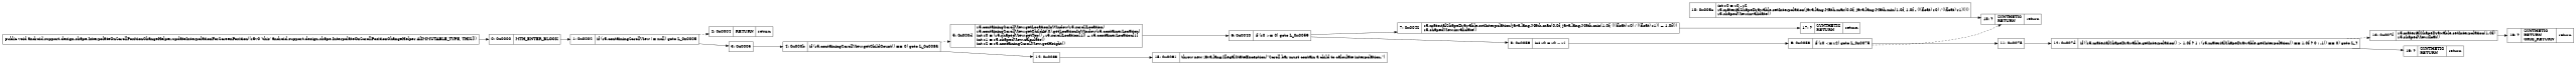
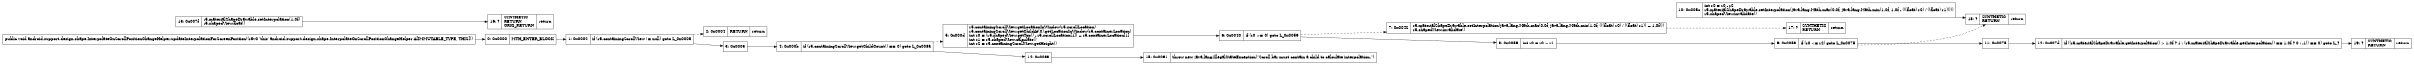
  digraph {
    rankdir=LR
    node [shape=record]
    n1 [label="{0\:\ 0x0000|MTH_ENTER_BLOCK\l}"]
    n2 [label="{1\:\ 0x0002|if (r5.containingScrollView != null) goto L_0x0005\l}"]
    n3 [label="{2\:\ 0x0004|RETURN\l|return\l}"]
    n4 [label="{3\:\ 0x0005}"]
    n5 [label="{4\:\ 0x000b|if (r5.containingScrollView.getChildCount() == 0) goto L_0x008a\l}"]
    n6 [label="{5\:\ 0x000d|r5.containingScrollView.getLocationInWindow(r5.scrollLocation)\lr5.containingScrollView.getChildAt(0).getLocationInWindow(r5.containerLocation)\lint r0 = (r5.shapedView.getTop() \- r5.scrollLocation[1]) + r5.containerLocation[1]\lint r1 = r5.shapedView.calculate()\lint r2 = r5.containingScrollView.getHeight()\l}"]
    n7 [label="{14\:\ 0x008a}"]
    n8 [label="{6\:\ 0x0040|if (r0 \>= 0) goto L_0x0059\l}"]
    n9 [label="{15\:\ 0x0091|throw new java.lang.IllegalStateException(\"Scroll bar must contain a child to calculate interpolation.\")\l}"]
    n10 [label="{7\:\ 0x0042|r5.materialShapeDrawable.setInterpolation(java.lang.Math.max(0.0f, java.lang.Math.min(1.0f, (((float) r0) \/ ((float) r1)) + 1.0f)))\lr5.shapedView.invalidate()\l}"]
    n11 [label="{8\:\ 0x0059|int r0 = r0 + r1\l}"]
    n12 [label="{17\:\ ?|SYNTHETIC\lRETURN\l|return\l}"]
    n13 [label="{9\:\ 0x005a|if (r0 \<= r2) goto L_0x0075\l}"]
    n14 [label="{11\:\ 0x0075}"]
    n15 [label="{18\:\ ?|SYNTHETIC\lRETURN\l|return\l}"]
    n16 [label="{10\:\ 0x005c|int r0 = r0 \- r2\lr5.materialShapeDrawable.setInterpolation(java.lang.Math.max(0.0f, java.lang.Math.min(1.0f, 1.0f \- (((float) r0) \/ ((float) r1)))))\lr5.shapedView.invalidate()\l}"]
    n17 [label="{12\:\ 0x007d|if ((r5.materialShapeDrawable.getInterpolation() \> 1.0f ? 1 : (r5.materialShapeDrawable.getInterpolation() == 1.0f ? 0 : \-1)) == 0) goto L_?\l}"]
    n18 [label="{13\:\ 0x007f|r5.materialShapeDrawable.setInterpolation(1.0f)\lr5.shapedView.float()\l}"]
    n19 [label="{19\:\ ?|SYNTHETIC\lRETURN\l|return\l}"]
    n20 [label="{16\:\ ?|SYNTHETIC\lRETURN\lORIG_RETURN\l|return\l}"]
    n21 [label="{public void android.support.design.shape.InterpolateOnScrollPositionChangeHelper.updateInterpolationForScreenPosition((r5v0 'this' android.support.design.shape.InterpolateOnScrollPositionChangeHelper A[IMMUTABLE_TYPE, THIS])) }"]
    n1 -> n2
    n2 -> n3 [style=dashed]
    n2 -> n4
    n4 -> n5
    n5 -> n6 [style=dashed]
    n5 -> n7
    n6 -> n8
    n7 -> n9
-   n8 -> n10 [style=solid]
+   n8 -> n10 [style=dashed]
    n8 -> n11
-   n10 -> n12
+   n10 -> n12 [style=dashed]
    n11 -> n13
    n13 -> n14
    n13 -> n15 [style=dashed]
    n14 -> n17
    n16 -> n15
-   n17 -> n18 [style=dashed]
    n17 -> n19
    n18 -> n20
    n21 -> n1
  }
